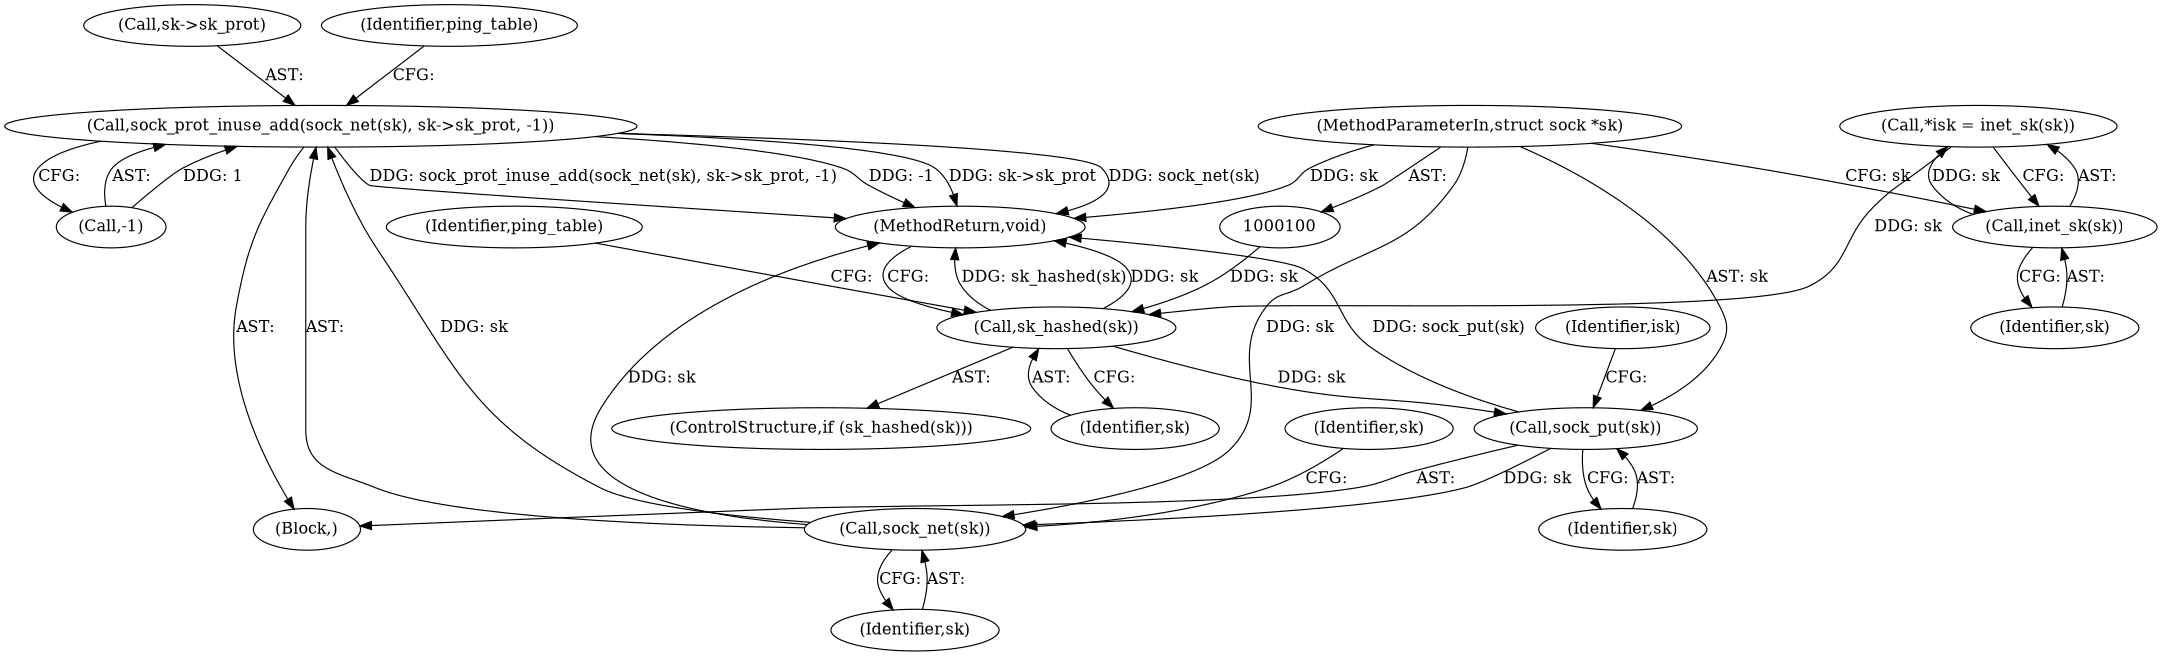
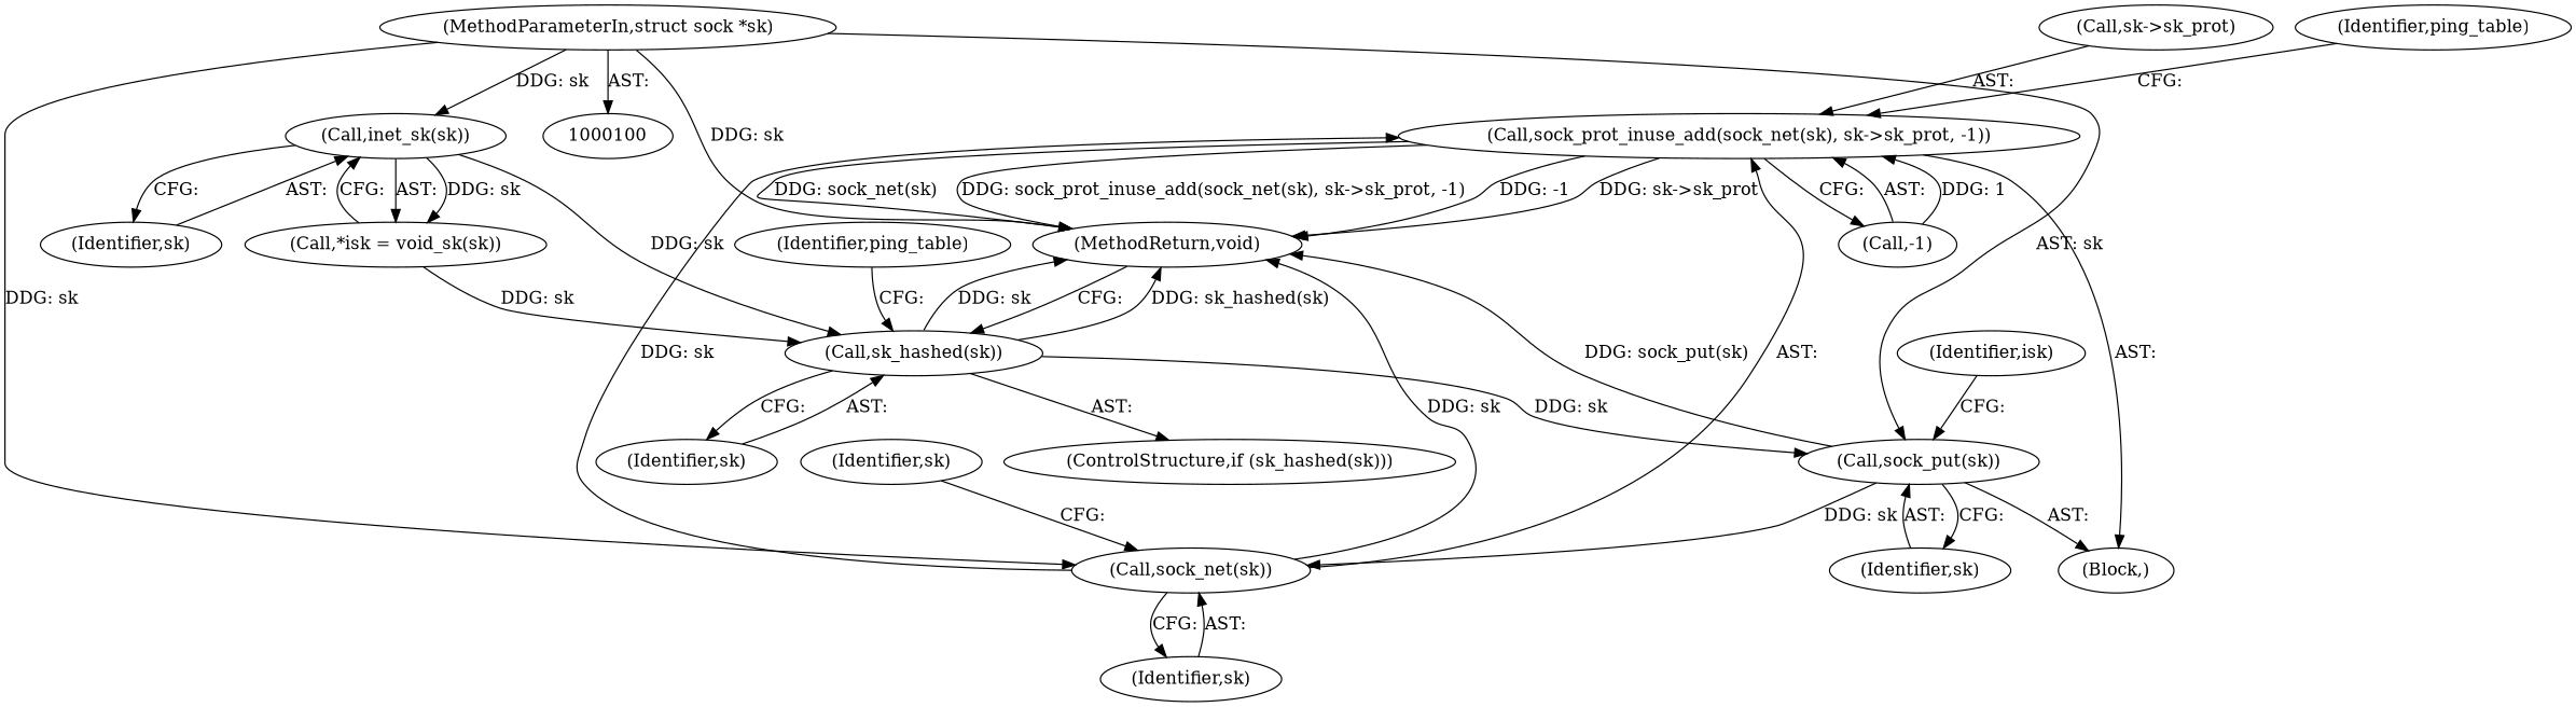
  digraph {
    fontname="DejaVu Serif"
    node [fontname="DejaVu Serif"]
    edge [fontname="DejaVu Serif"]
    n1 [label="(Call,sock_prot_inuse_add(sock_net(sk), sk->sk_prot, -1))"]
    n2 [label="(Call,-1)"]
    n3 [label="(Block,)"]
    n4 [label="(MethodReturn,void)"]
    n5 [label="(Call,sk_hashed(sk))"]
    n6 [label="(Call,sock_net(sk))"]
    n7 [label="(Identifier,sk)"]
    n8 [label="(Call,sock_put(sk))"]
    n9 [label="(Identifier,sk)"]
    n10 [label="(Identifier,sk)"]
    n11 [label="(ControlStructure,if (sk_hashed(sk)))"]
    n12 [label="(Call,inet_sk(sk))"]
-   n13 [label="(Call,*isk = inet_sk(sk))"]
+   n13 [label="(Call,*isk = void_sk(sk))"]
    n14 [label="(Identifier,sk)"]
    n15 [label="(MethodParameterIn,struct sock *sk)"]
    1000100
    n17 [label="(Call,sk->sk_prot)"]
    n18 [label="(Identifier,ping_table)"]
    n19 [label="(Identifier,ping_table)"]
    n20 [label="(Identifier,sk)"]
    n21 [label="(Identifier,isk)"]
    n1 -> n2 [label="CFG: "]
    n1 -> n3 [label="AST: "]
    n1 -> n4 [label="DDG: -1"]
    n1 -> n4 [label="DDG: sk->sk_prot"]
    n1 -> n4 [label="DDG: sock_net(sk)"]
    n1 -> n4 [label="DDG: sock_prot_inuse_add(sock_net(sk), sk->sk_prot, -1)"]
    n2 -> n1 [label="AST: "]
    n2 -> n1 [label="DDG: 1"]
    n4 -> n5 [label="CFG: "]
    n5 -> n4 [label="DDG: sk_hashed(sk)"]
    n5 -> n4 [label="DDG: sk"]
    n5 -> n8 [label="DDG: sk"]
    n5 -> n10 [label="CFG: "]
    n5 -> n11 [label="AST: "]
    n6 -> n1 [label="AST: "]
    n6 -> n1 [label="DDG: sk"]
    n6 -> n4 [label="DDG: sk"]
    n6 -> n7 [label="CFG: "]
    n7 -> n6 [label="AST: "]
    n8 -> n3 [label="AST: "]
    n8 -> n4 [label="DDG: sock_put(sk)"]
    n8 -> n6 [label="DDG: sk"]
    n8 -> n9 [label="CFG: "]
    n9 -> n8 [label="AST: "]
    n10 -> n5 [label="AST: "]
-   1000100 -> n5 [label="DDG: sk"]
+   n12 -> n5 [label="DDG: sk"]
    n12 -> n13 [label="AST: "]
    n12 -> n13 [label="DDG: sk"]
    n12 -> n14 [label="CFG: "]
    n13 -> n5 [label="DDG: sk"]
    n13 -> n12 [label="CFG: "]
    n14 -> n12 [label="AST: "]
    n15 -> n4 [label="DDG: sk"]
    n15 -> n6 [label="DDG: sk"]
    n15 -> n8 [label="AST: sk"]
-   n15 -> n12 [label="CFG: sk"]
+   n15 -> n12 [label="DDG: sk"]
    n15 -> 1000100 [label="AST: "]
    n17 -> n1 [label="AST: "]
    n18 -> n5 [label="CFG: "]
    n19 -> n1 [label="CFG: "]
    n20 -> n6 [label="CFG: "]
    n21 -> n8 [label="CFG: "]
  }
